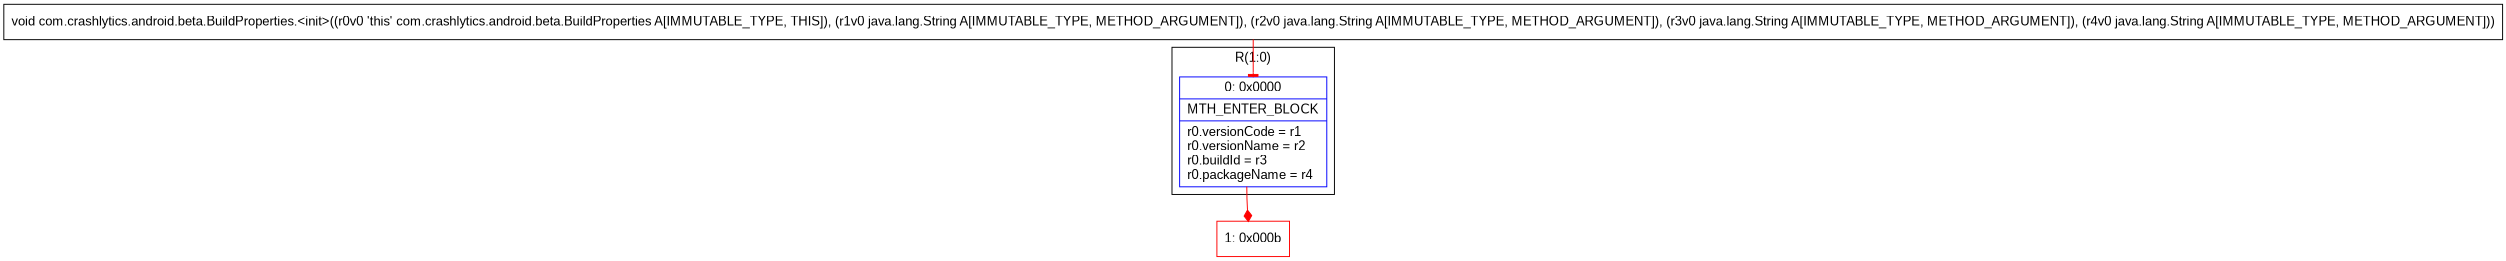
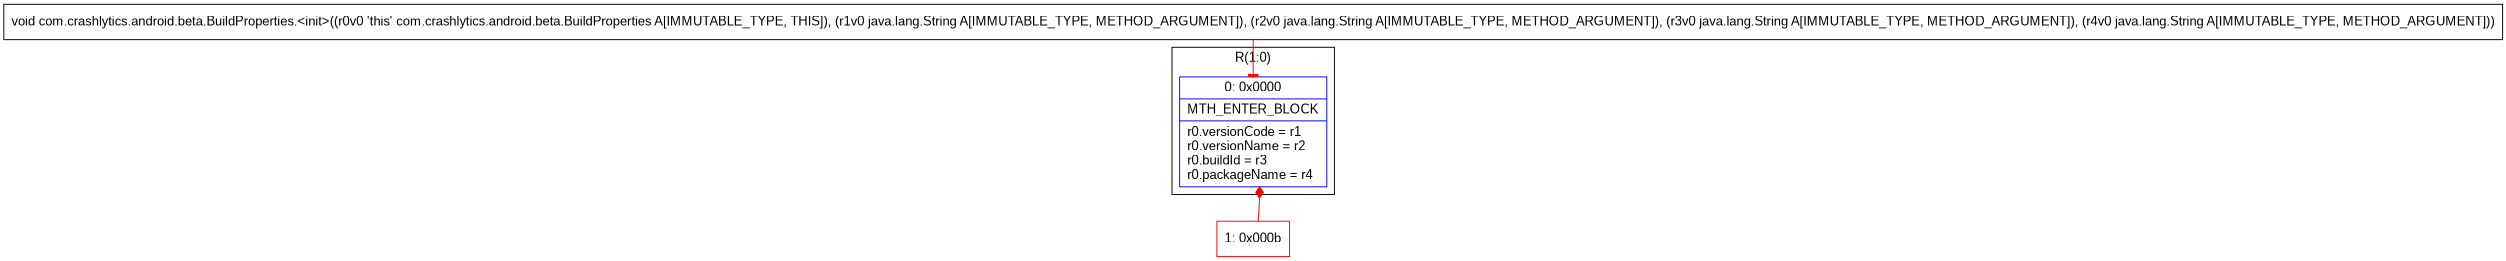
  digraph {
    fontname="Liberation Sans"
    node [shape=record fontname="Liberation Sans"]
    edge [color=red fontname="Liberation Sans"]
    n1 [color=blue label="{0\:\ 0x0000|MTH_ENTER_BLOCK\l|r0.versionCode = r1\lr0.versionName = r2\lr0.buildId = r3\lr0.packageName = r4\l}"]
    n2 [color=red label="{1\:\ 0x000b}"]
    n3 [label="{void com.crashlytics.android.beta.BuildProperties.\<init\>((r0v0 'this' com.crashlytics.android.beta.BuildProperties A[IMMUTABLE_TYPE, THIS]), (r1v0 java.lang.String A[IMMUTABLE_TYPE, METHOD_ARGUMENT]), (r2v0 java.lang.String A[IMMUTABLE_TYPE, METHOD_ARGUMENT]), (r3v0 java.lang.String A[IMMUTABLE_TYPE, METHOD_ARGUMENT]), (r4v0 java.lang.String A[IMMUTABLE_TYPE, METHOD_ARGUMENT])) }"]
    subgraph cluster_1 {
      label="R(1:0)"
      n1
    }
-   n1 -> n2 [arrowhead=diamond]
+   n2 -> n1 [arrowhead=diamond]
    n3 -> n1 [arrowhead=tee]
  }
